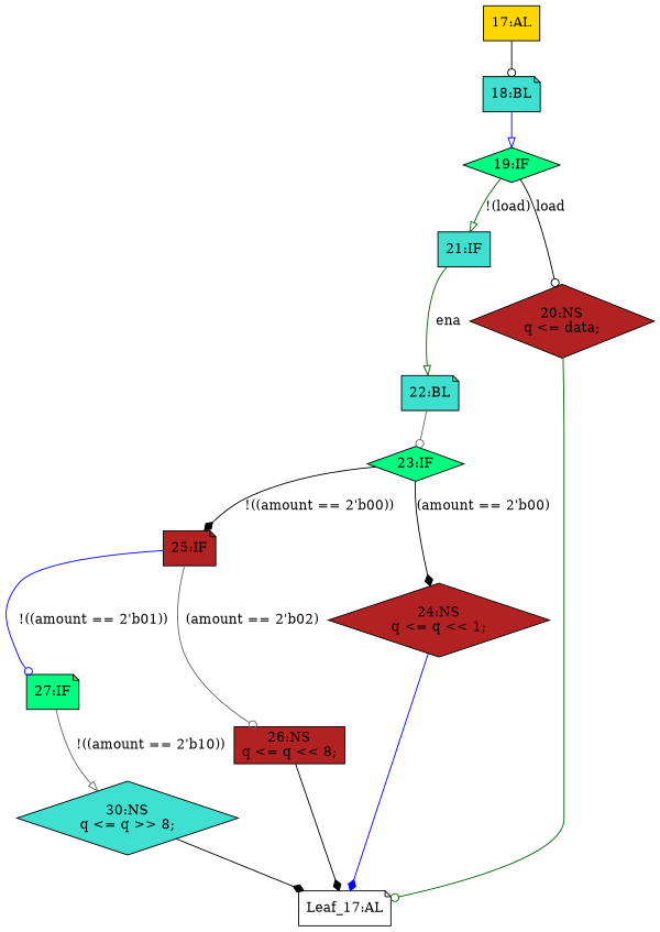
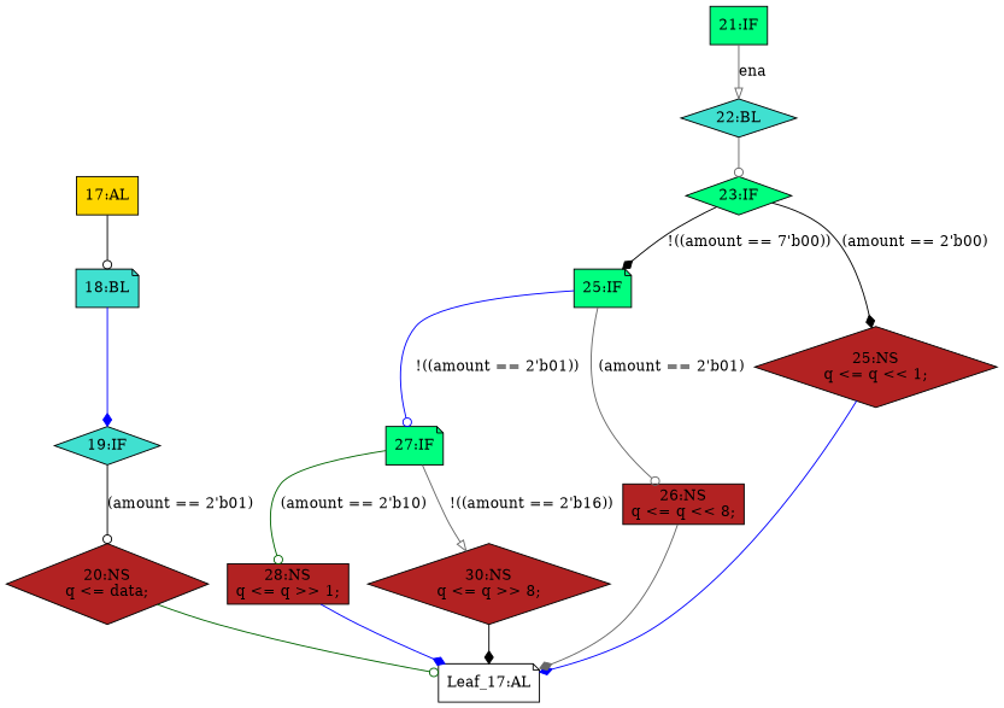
  strict digraph {
    node [fillcolor=springgreen shape=diamond statements="[]" style=filled typ=IfStatement]
    edge [arrowhead=odot color=black cond="[]" lineno=None]
    n1 [ast="<pyverilog.vparser.ast.Always object at 0x7fb64018bc90>" clk_sens=True fillcolor=gold label="17:AL" sens="['clk']" shape=box typ=Always use_var="['load', 'ena', 'amount', 'data', 'q']"]
    n2 [ast="<pyverilog.vparser.ast.Block object at 0x7fb64018be10>" fillcolor=turquoise label="18:BL" shape=note typ=Block]
-   n3 [ast="<pyverilog.vparser.ast.IfStatement object at 0x7fb64018be50>" label="19:IF"]
-   n4 [ast="<pyverilog.vparser.ast.IfStatement object at 0x7fb64018bed0>" fillcolor=turquoise label="21:IF" shape=box]
+   n3 [ast="<pyverilog.vparser.ast.IfStatement object at 0x7fb64018be50>" fillcolor=turquoise label="19:IF"]
+   n4 [ast="<pyverilog.vparser.ast.IfStatement object at 0x7fb64018bed0>" label="21:IF" shape=box]
    n5 [ast="<pyverilog.vparser.ast.NonblockingSubstitution object at 0x7fb640186a50>" fillcolor=firebrick label="20:NS\nq <= data;" statements="[<pyverilog.vparser.ast.NonblockingSubstitution object at 0x7fb640186a50>]" typ=NonblockingSubstitution]
    n6 [ast="<pyverilog.vparser.ast.IfStatement object at 0x7fb64018bf90>" label="23:IF"]
-   n7 [ast="<pyverilog.vparser.ast.IfStatement object at 0x7fb64018bfd0>" fillcolor=firebrick label="25:IF" shape=note]
-   n8 [ast="<pyverilog.vparser.ast.NonblockingSubstitution object at 0x7fb640186790>" fillcolor=firebrick label="24:NS\nq <= q << 1;" statements="[<pyverilog.vparser.ast.NonblockingSubstitution object at 0x7fb640186790>]" typ=NonblockingSubstitution]
+   n7 [ast="<pyverilog.vparser.ast.IfStatement object at 0x7fb64018bfd0>" label="25:IF" shape=note]
+   n8 [ast="<pyverilog.vparser.ast.NonblockingSubstitution object at 0x7fb640186790>" fillcolor=firebrick label="25:NS\nq <= q << 1;" statements="[<pyverilog.vparser.ast.NonblockingSubstitution object at 0x7fb640186790>]" typ=NonblockingSubstitution]
    n9 [ast="<pyverilog.vparser.ast.IfStatement object at 0x7fb640186050>" label="27:IF" shape=note]
    n10 [ast="<pyverilog.vparser.ast.NonblockingSubstitution object at 0x7fb640186510>" fillcolor=firebrick label="26:NS\nq <= q << 8;" shape=box statements="[<pyverilog.vparser.ast.NonblockingSubstitution object at 0x7fb640186510>]" typ=NonblockingSubstitution]
    n11 [def_var="['q']" label="Leaf_17:AL" shape=note fillcolor="" statements="" style="" typ=""]
-   n13 [ast="<pyverilog.vparser.ast.NonblockingSubstitution object at 0x7fb640186090>" fillcolor=turquoise label="30:NS\nq <= q >> 8;" statements="[<pyverilog.vparser.ast.NonblockingSubstitution object at 0x7fb640186090>]" typ=NonblockingSubstitution]
-   n14 [ast="<pyverilog.vparser.ast.Block object at 0x7fb64018bf50>" fillcolor=turquoise label="22:BL" shape=note typ=Block]
+   n12 [ast="<pyverilog.vparser.ast.NonblockingSubstitution object at 0x7fb640186290>" fillcolor=firebrick label="28:NS\nq <= q >> 1;" shape=box statements="[<pyverilog.vparser.ast.NonblockingSubstitution object at 0x7fb640186290>]" typ=NonblockingSubstitution]
+   n13 [ast="<pyverilog.vparser.ast.NonblockingSubstitution object at 0x7fb640186090>" fillcolor=firebrick label="30:NS\nq <= q >> 8;" statements="[<pyverilog.vparser.ast.NonblockingSubstitution object at 0x7fb640186090>]" typ=NonblockingSubstitution]
+   n14 [ast="<pyverilog.vparser.ast.Block object at 0x7fb64018bf50>" fillcolor=turquoise label="22:BL" typ=Block]
    n1 -> n2
-   n2 -> n3 [arrowhead=onormal color=blue]
-   n3 -> n4 [arrowhead=onormal color=darkgreen cond="['load']" label="!(load)" lineno=19]
-   n3 -> n5 [cond="['load']" label=load lineno=19]
-   n4 -> n14 [arrowhead=onormal color=darkgreen cond="['ena']" label=ena lineno=21]
+   n2 -> n3 [arrowhead=diamond color=blue]
+   n3 -> n5 [cond="['load']" label="(amount == 2'b01)" lineno=19]
+   n4 -> n14 [arrowhead=onormal color=gray40 cond="['ena']" label=ena lineno=21]
    n5 -> n11 [color=darkgreen]
-   n6 -> n7 [arrowhead=diamond cond="['amount']" label="!((amount == 2'b00))" lineno=23]
+   n6 -> n7 [arrowhead=diamond cond="['amount']" label="!((amount == 7'b00))" lineno=23]
    n6 -> n8 [arrowhead=diamond cond="['amount']" label="(amount == 2'b00)" lineno=23]
    n7 -> n9 [color=blue cond="['amount']" label="!((amount == 2'b01))" lineno=25]
-   n7 -> n10 [color=gray40 cond="['amount']" label="(amount == 2'b02)" lineno=25]
+   n7 -> n10 [color=gray40 cond="['amount']" label="(amount == 2'b01)" lineno=25]
    n8 -> n11 [arrowhead=diamond color=blue]
-   n9 -> n13 [arrowhead=onormal color=gray40 cond="['amount']" label="!((amount == 2'b10))" lineno=27]
-   n10 -> n11 [arrowhead=diamond]
+   n9 -> n12 [color=darkgreen cond="['amount']" label="(amount == 2'b10)" lineno=27]
+   n9 -> n13 [arrowhead=onormal color=gray40 cond="['amount']" label="!((amount == 2'b16))" lineno=27]
+   n10 -> n11 [arrowhead=diamond color=gray40]
+   n12 -> n11 [arrowhead=diamond color=blue]
    n13 -> n11 [arrowhead=diamond]
    n14 -> n6 [color=gray40]
  }
